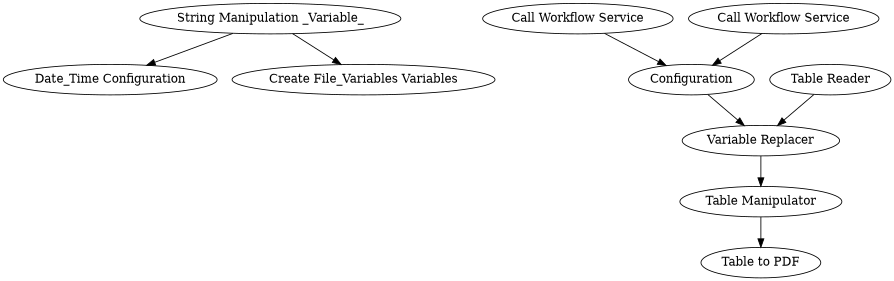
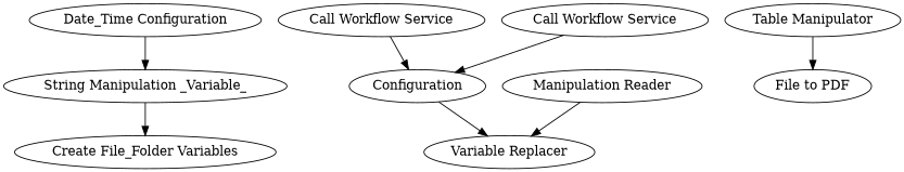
  digraph {
    rankdir=TB
    n1 [label="Date_Time Configuration"]
    n2 [label="String Manipulation _Variable_"]
-   n3 [label="Create File_Variables Variables"]
+   n3 [label="Create File_Folder Variables"]
    n4 [label="Call Workflow Service"]
    n5 [label=Configuration]
    n6 [label="Variable Replacer"]
    n7 [label="Table Manipulator"]
-   n8 [label="Table to PDF"]
+   n8 [label="File to PDF"]
    n9 [label="Call Workflow Service"]
-   n10 [label="Table Reader"]
-   n2 -> n1
+   n10 [label="Manipulation Reader"]
+   n1 -> n2
    n2 -> n3
    n4 -> n5
    n5 -> n6
-   n6 -> n7
    n7 -> n8
    n9 -> n5
    n10 -> n6
  }
